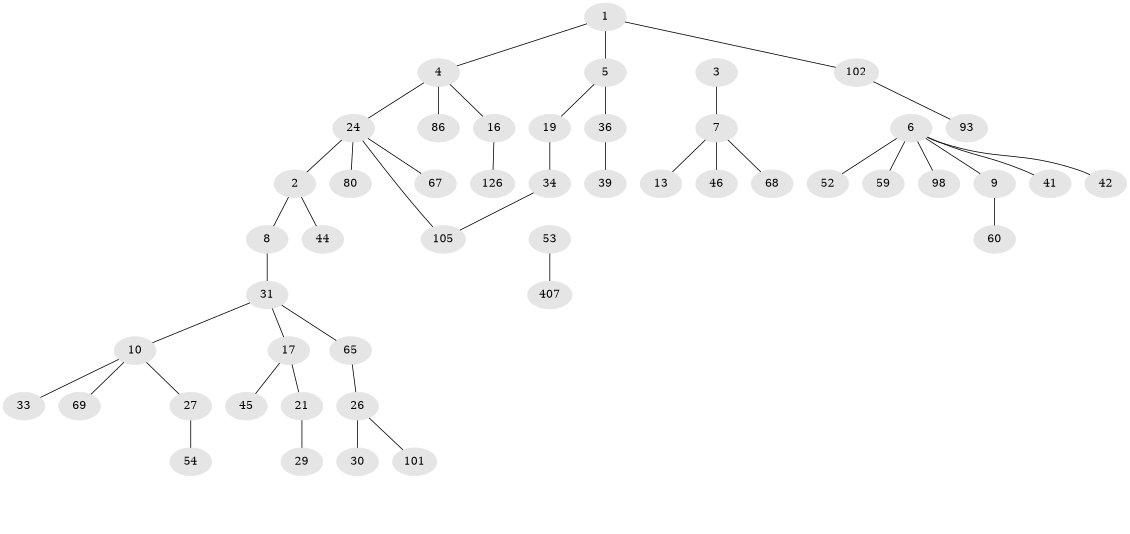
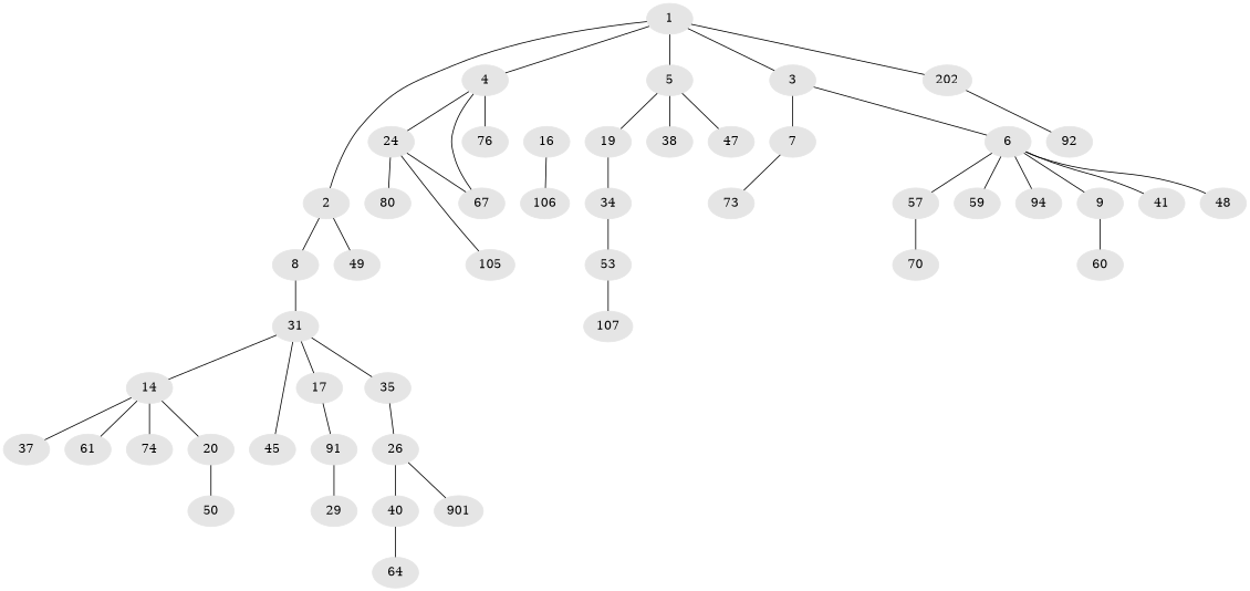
  graph {
    node [color=gray90 style=filled]
    1 [super="+75"]
    2
    3
    4
    5 [super="+23+12"]
-   102
+   102 [label=202]
    8
-   44 [super="+103"]
+   44 [super="+103" label=49]
    6 [super="+40"]
    7 [super="+10+78"]
    n11 [label=16 super="+87"]
    24 [super="+43+25+100"]
-   76 [label=86]
+   76
    19 [super="+22"]
-   38 [label=36]
-   92 [label=93]
+   38
+   47
+   92
    n18 [label=31 super="+50"]
    9 [super="+16+85"]
    41
-   48 [label=42]
-   52
+   48
+   52 [label=57]
    59
-   94 [label=98]
-   13 [super="+33+73"]
-   46 [super="+72+49"]
-   68 [super="+97"]
-   106 [label=126]
+   94
+   13 [super="+33+73" label=73]
+   106
    67
    n30 [label=80]
    105
    34
-   39 [super="+95"]
    n34 [label=60]
-   14 [super="+77+36+88+28" label=10]
+   70 [super="+98+82"]
+   14 [super="+77+36+88+28"]
    17 [super="+69"]
-   35 [label=65]
+   35
    45 [super="+63"]
-   27
-   37 [label=33]
-   61 [label=69]
-   21 [super="+104"]
+   27 [label=20]
+   37
+   61
+   74
+   21 [super="+104" label=91]
    26 [super="+93+56+57"]
-   54
+   54 [label=50]
    29
    53
-   30 [super="+79"]
-   101
-   107 [label=407]
-   24 -- 2
+   30 [super="+79" label=40]
+   101 [label=901]
+   64
+   107
+   1 -- 2
+   1 -- 3
    1 -- 4
    1 -- 5
    1 -- 102
    2 -- 8
    2 -- 44
+   3 -- 6
    3 -- 7
-   4 -- n11
+   4 -- 67
    4 -- 24
    4 -- 76
    5 -- 19
    5 -- 38
+   5 -- 47
    102 -- 92
    8 -- n18
    6 -- 9
    6 -- 41
    6 -- 48
    6 -- 52
    6 -- 59
    6 -- 94
    7 -- 13
-   7 -- 46
-   7 -- 68
    n11 -- 106
    24 -- 67
    24 -- n30
    24 -- 105
    19 -- 34
-   38 -- 39
    n18 -- 14
    n18 -- 17
    n18 -- 35
-   17 -- 45
+   n18 -- 45
    9 -- n34
-   34 -- 105
+   52 -- 70
+   34 -- 53
    14 -- 27
    14 -- 37
    14 -- 61
+   14 -- 74
    17 -- 21
    35 -- 26
    27 -- 54
    21 -- 29
    26 -- 30
    26 -- 101
    53 -- 107
+   30 -- 64
  }
